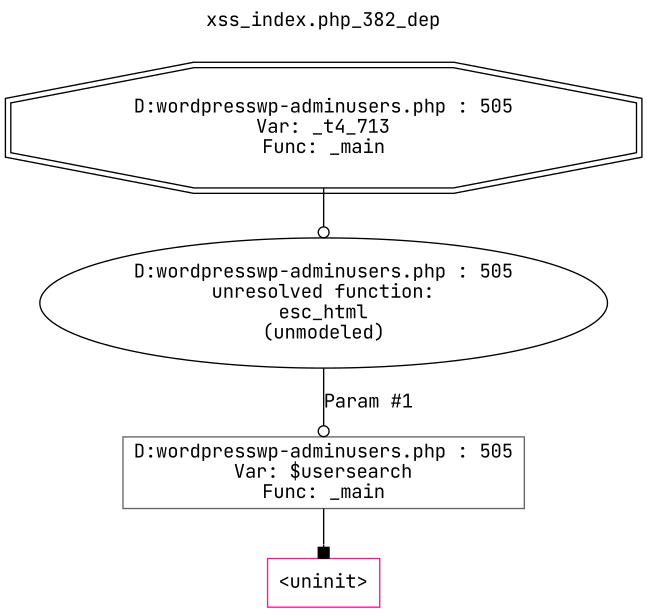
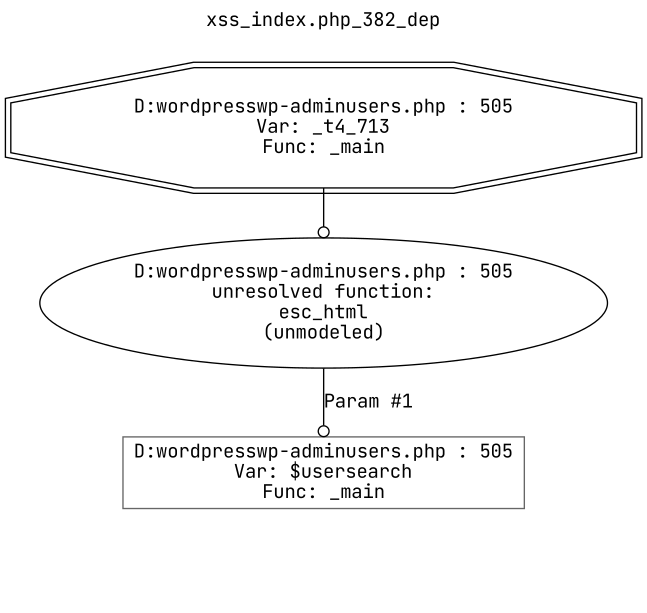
  digraph {
    label="xss_index.php_382_dep"
    labelloc=t
    fontname="JetBrains Mono"
    node [shape=box color=black fontname="JetBrains Mono"]
    edge [arrowhead=odot fontname="JetBrains Mono"]
    n1 [label="D:\wordpress\wp-admin\users.php : 505\nVar: _t4_713\nFunc: _main\n" shape=doubleoctagon]
    n2 [label="D:\wordpress\wp-admin\users.php : 505\nunresolved function:\nesc_html\n(unmodeled)\n" shape=ellipse]
    n3 [label="D:\wordpress\wp-admin\users.php : 505\nVar: $usersearch\nFunc: _main\n" color=gray40]
-   n4 [label="<uninit>" color=deeppink]
    n1 -> n2
    n2 -> n3 [label="Param #1"]
-   n3 -> n4 [arrowhead=box]
  }
